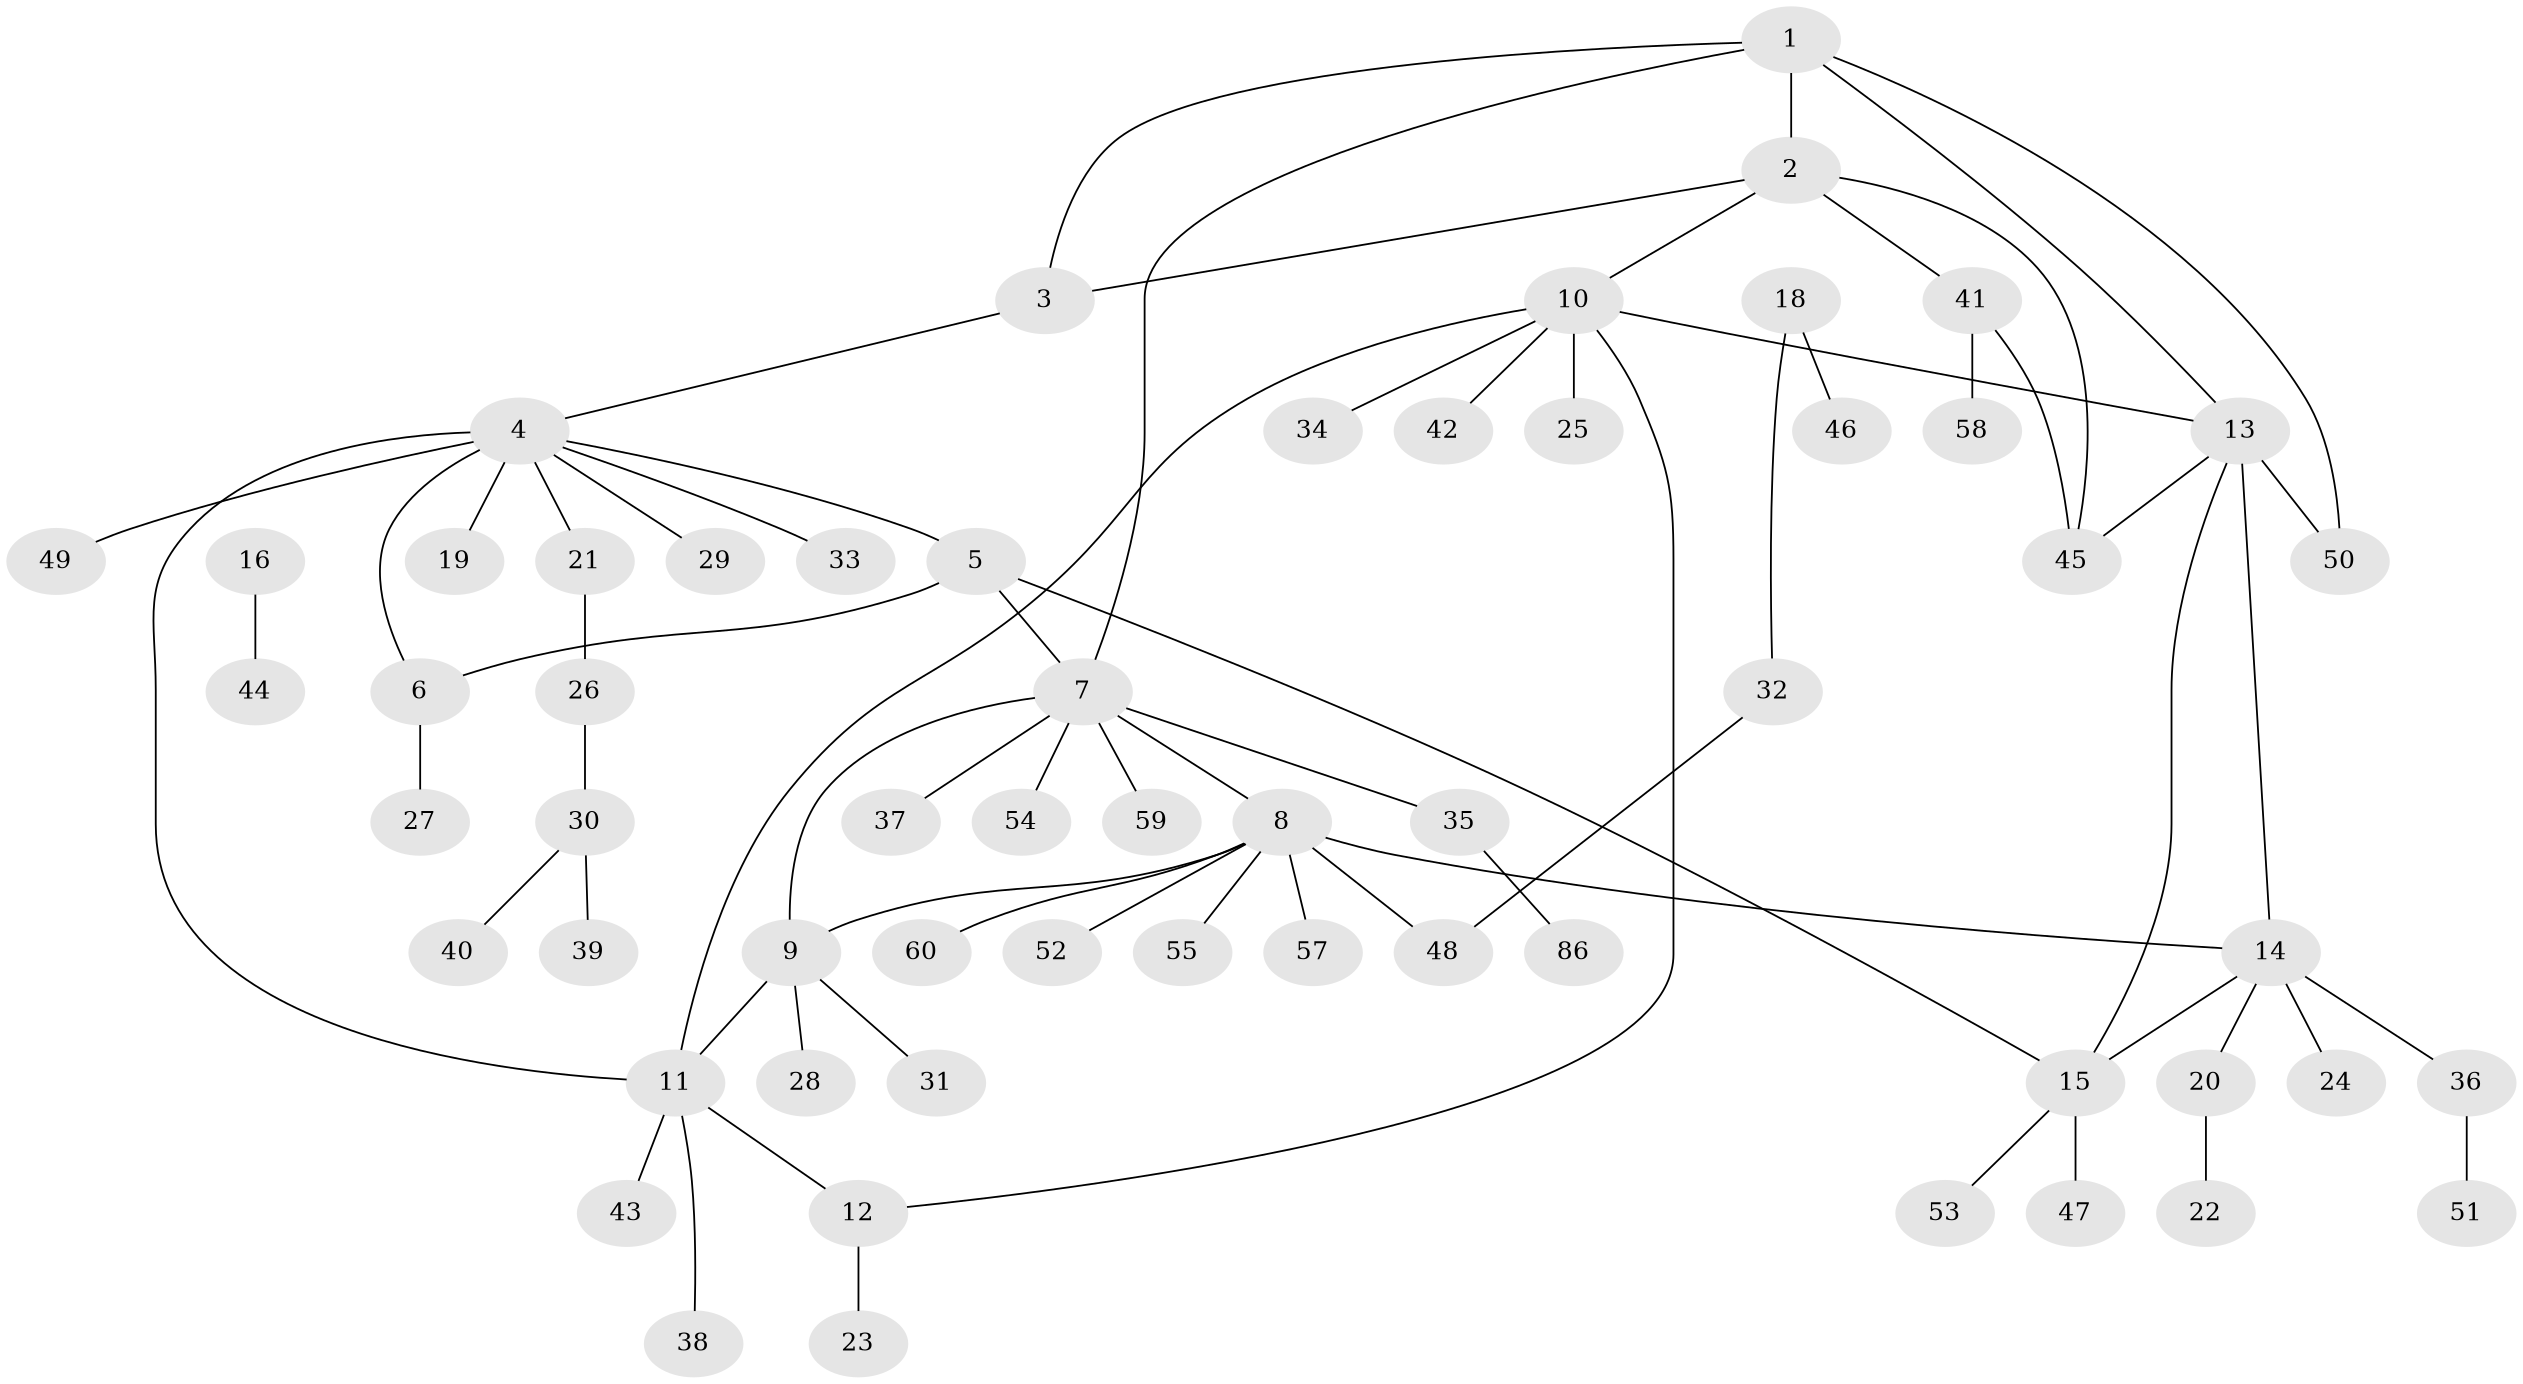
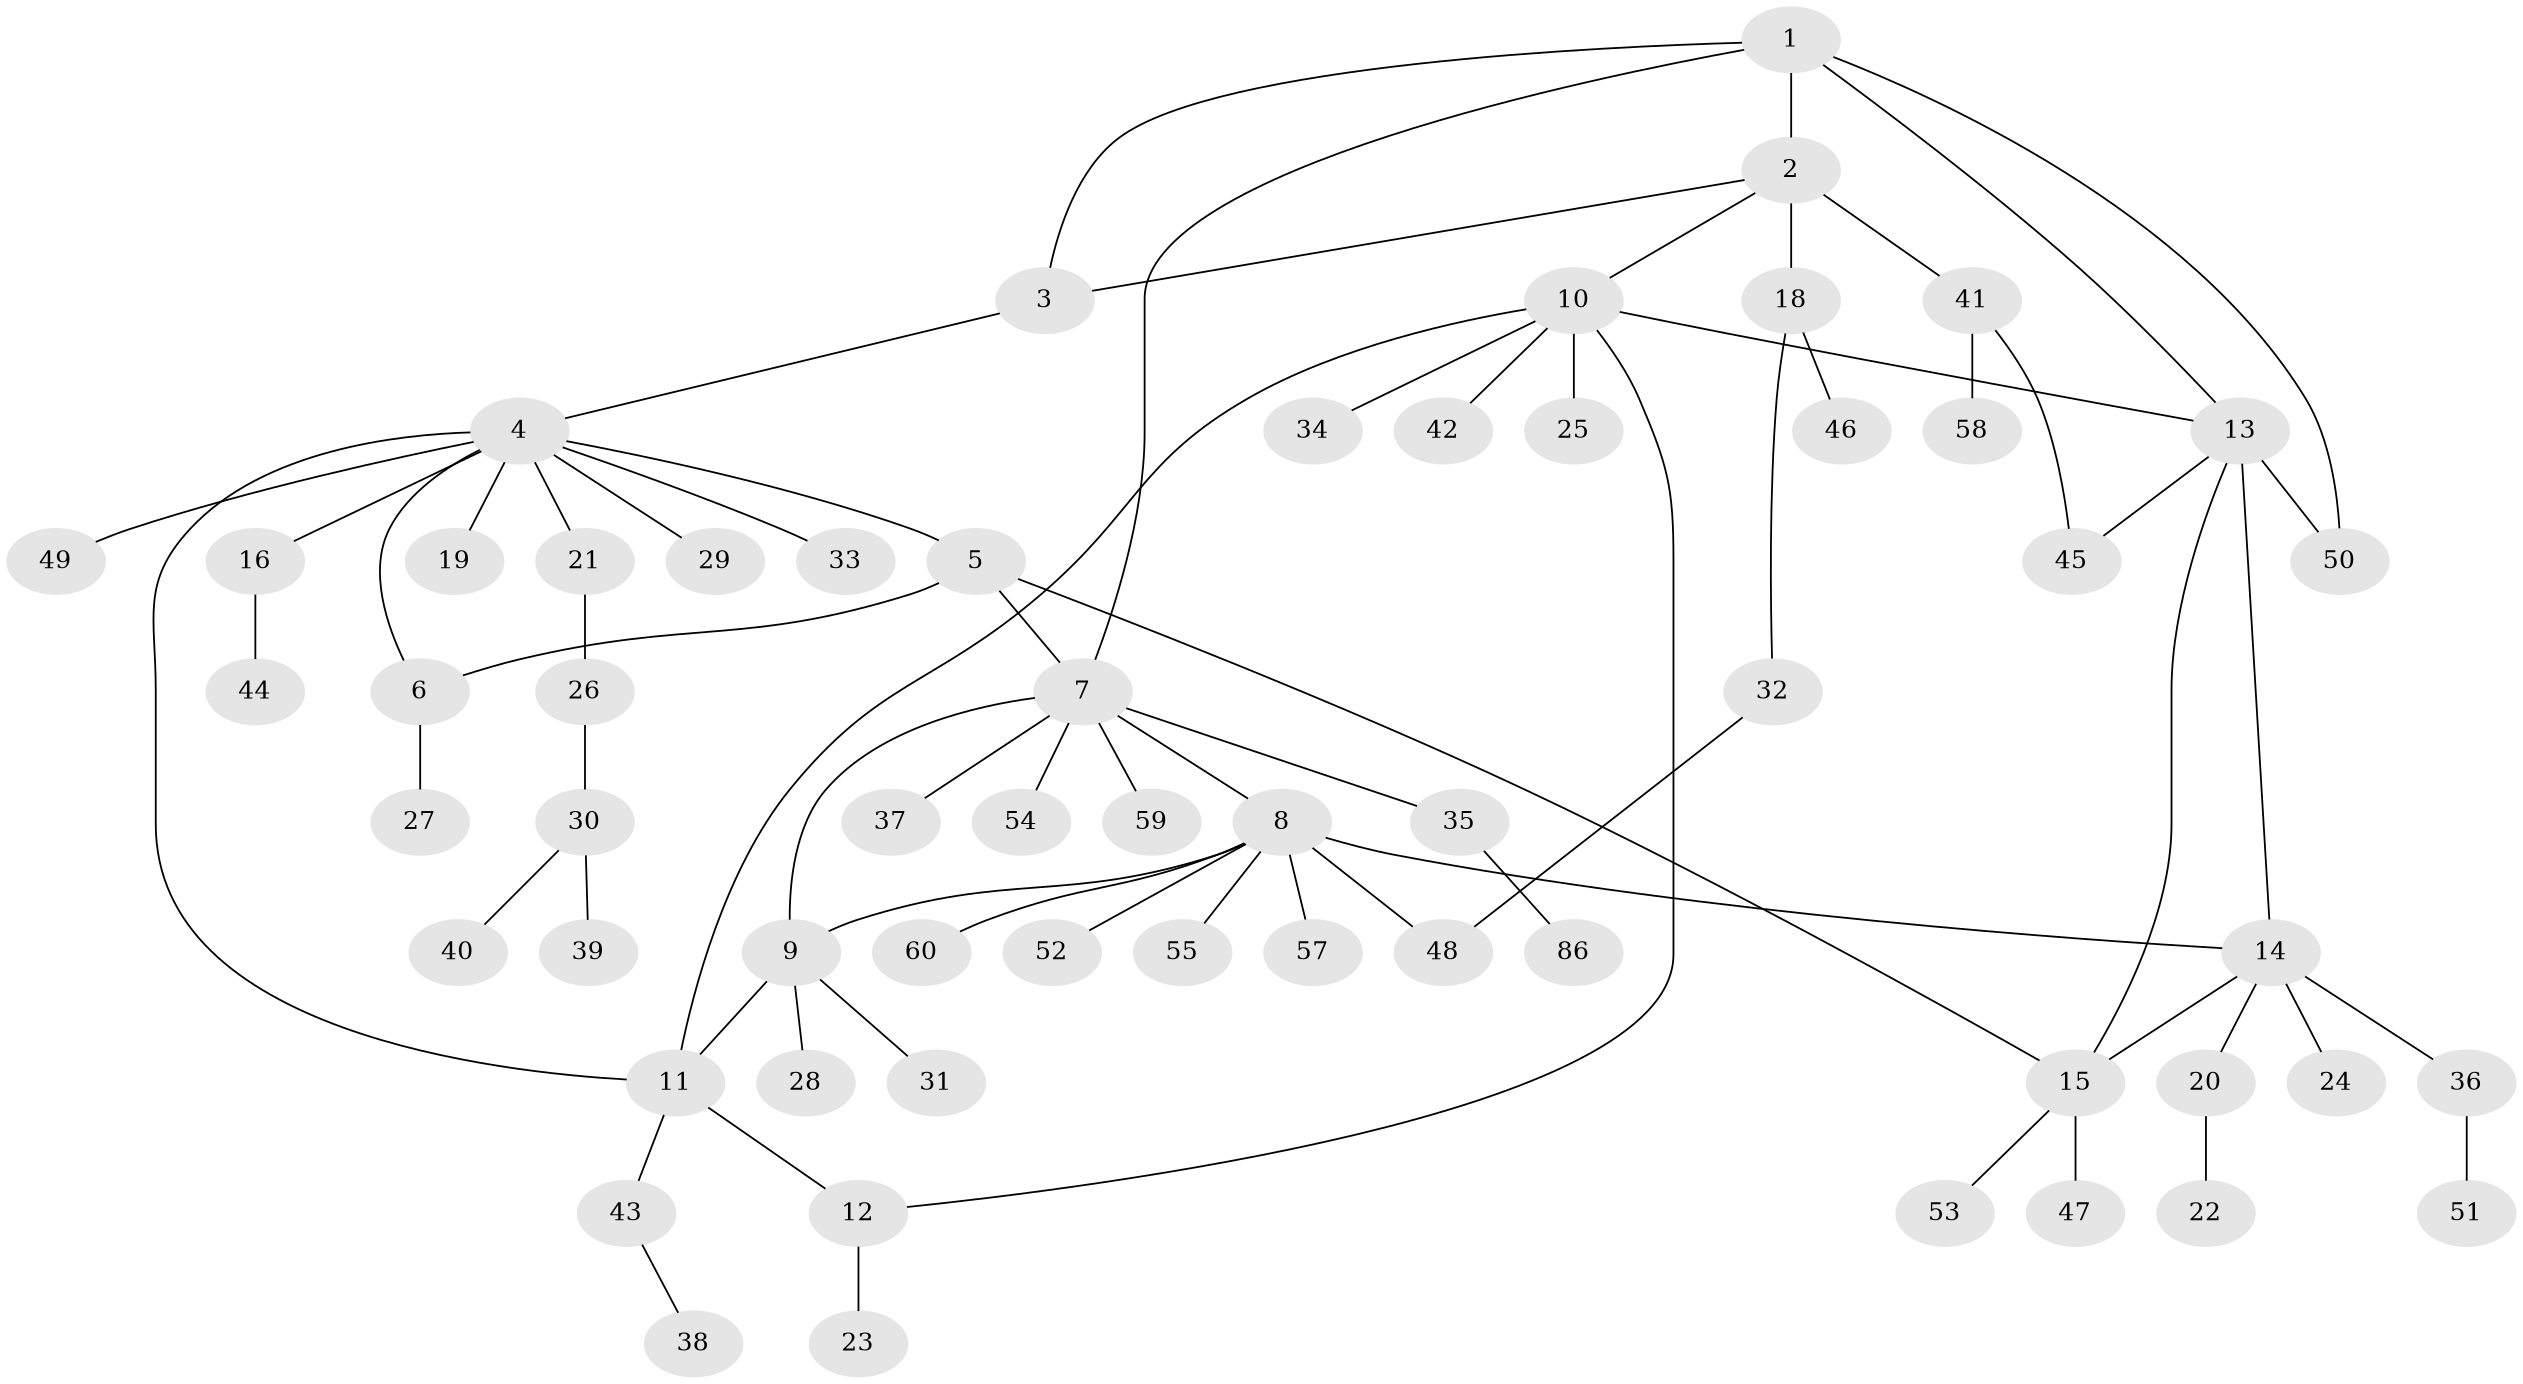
  graph {
    node [color=gray90 style=filled]
    1
    2
    3
    7
    13
    50
    10
    18
    41
    4
    8
    9
    35
    37
    54
    59
    15
    14
    45
    11
    12
    25
    34
    42
    32
    46
    58
    5
    6
    16
    19
    21
    29
    33
    49
    27
    38
    43
    44
    26
    47
    53
    48
    52
    55
    57
    60
    28
    31
    n50 [label=86]
    20
    24
    36
    23
    22
    51
    30
    39
    40
    1 -- 2
    1 -- 3
    1 -- 7
    1 -- 13
    1 -- 50
    2 -- 3
    2 -- 10
-   2 -- 45
+   2 -- 18
    2 -- 41
    3 -- 4
    7 -- 8
    7 -- 9
    7 -- 35
    7 -- 37
    7 -- 54
    7 -- 59
    13 -- 50
    13 -- 15
    13 -- 14
    13 -- 45
    10 -- 13
    10 -- 11
    10 -- 12
    10 -- 25
    10 -- 34
    10 -- 42
    18 -- 32
    18 -- 46
    41 -- 45
    41 -- 58
    4 -- 11
    4 -- 5
    4 -- 6
+   4 -- 16
    4 -- 19
    4 -- 21
    4 -- 29
    4 -- 33
    4 -- 49
    8 -- 9
    8 -- 14
    8 -- 48
    8 -- 52
    8 -- 55
    8 -- 57
    8 -- 60
    9 -- 11
    9 -- 28
    9 -- 31
    35 -- n50
    15 -- 47
    15 -- 53
    14 -- 15
    14 -- 20
    14 -- 24
    14 -- 36
    11 -- 12
-   11 -- 38
+   43 -- 38
    11 -- 43
    12 -- 23
    32 -- 48
    5 -- 7
    5 -- 15
    5 -- 6
    6 -- 27
    16 -- 44
    21 -- 26
    26 -- 30
    20 -- 22
    36 -- 51
    30 -- 39
    30 -- 40
  }
